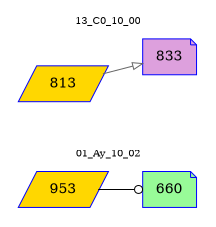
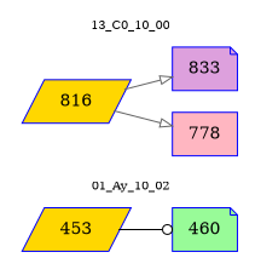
  digraph {
    rankdir=LR
    node [color=blue fillcolor=gold shape=parallelogram style=filled]
    edge [arrowhead=onormal color=gray40]
-   n1 [label=953]
-   n2 [fillcolor=palegreen label=660 shape=note]
-   n3 [label=813]
+   n1 [label=453]
+   n2 [fillcolor=palegreen label=460 shape=note]
+   n3 [label=816]
+   n4 [fillcolor=lightpink label=778 shape=box]
    n5 [fillcolor=plum label=833 shape=note]
    subgraph cluster_1 {
      color=white
      fontsize=10
      label="01_Ay_10_02"
      n1
      n2
    }
    subgraph cluster_2 {
      color=white
      fontsize=10
      label="13_C0_10_00"
      n3
+     n4
      n5
    }
    n1 -> n2 [arrowhead=odot color=black]
+   n3 -> n4
    n3 -> n5
  }
